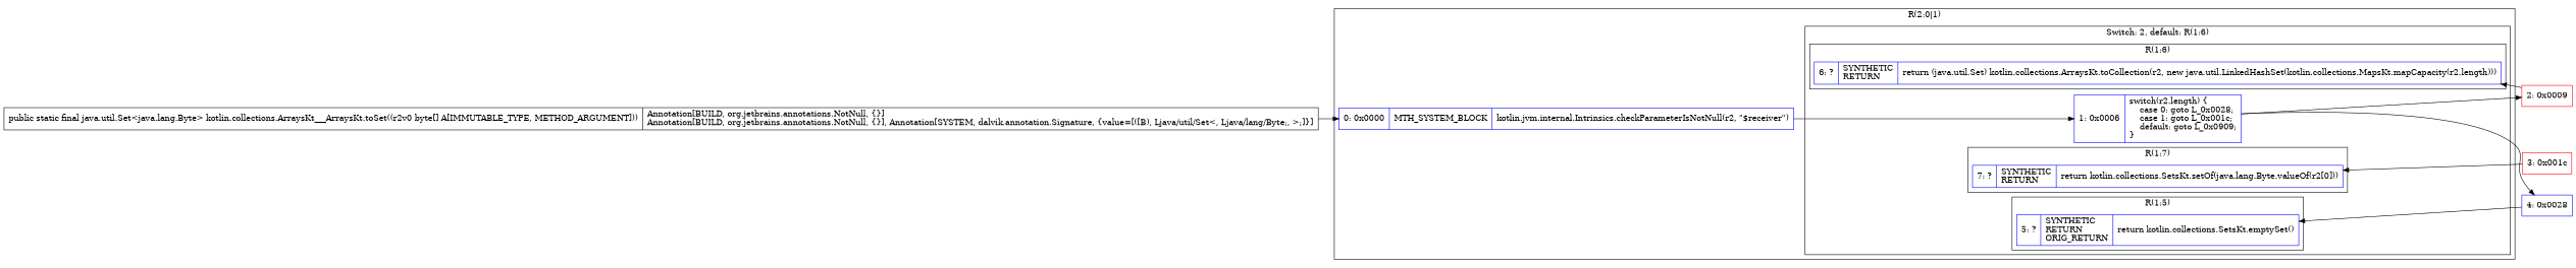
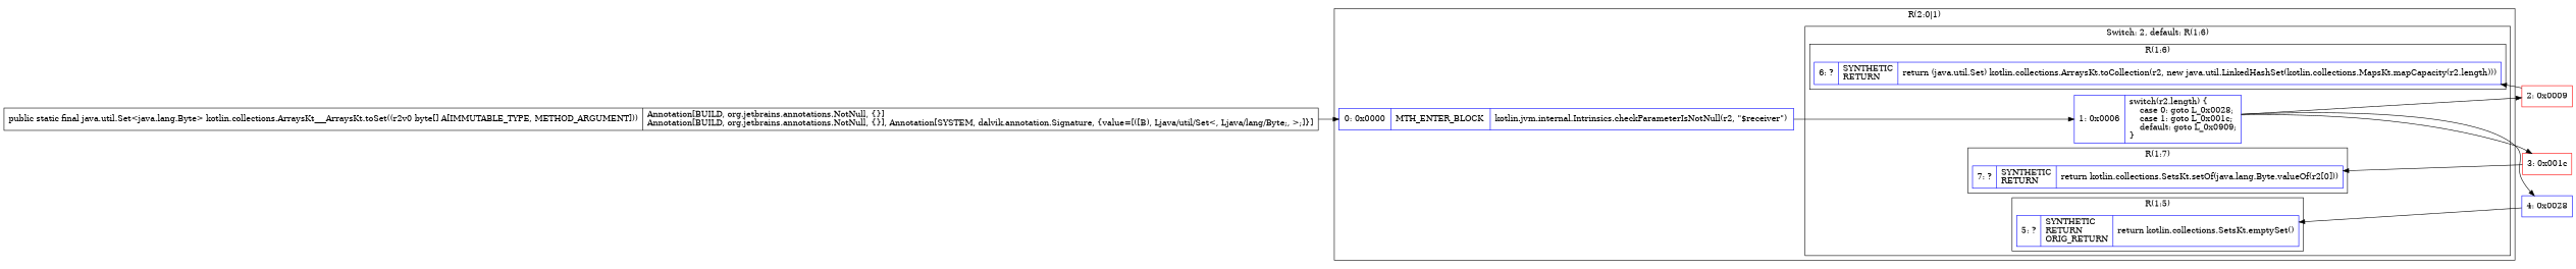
  digraph {
    rankdir=LR
    node [color=blue shape=record]
    n1 [label="{5\:\ ?|SYNTHETIC\lRETURN\lORIG_RETURN\l|return kotlin.collections.SetsKt.emptySet()\l}"]
    n2 [label="{7\:\ ?|SYNTHETIC\lRETURN\l|return kotlin.collections.SetsKt.setOf(java.lang.Byte.valueOf(r2[0]))\l}"]
    n3 [label="{6\:\ ?|SYNTHETIC\lRETURN\l|return (java.util.Set) kotlin.collections.ArraysKt.toCollection(r2, new java.util.LinkedHashSet(kotlin.collections.MapsKt.mapCapacity(r2.length)))\l}"]
    n4 [label="{1\:\ 0x0006|switch(r2.length) \{\l    case 0: goto L_0x0028;\l    case 1: goto L_0x001c;\l    default: goto L_0x0909;\l\}\l}"]
-   n5 [label="{0\:\ 0x0000|MTH_SYSTEM_BLOCK\l|kotlin.jvm.internal.Intrinsics.checkParameterIsNotNull(r2, \"$receiver\")\l}"]
+   n5 [label="{0\:\ 0x0000|MTH_ENTER_BLOCK\l|kotlin.jvm.internal.Intrinsics.checkParameterIsNotNull(r2, \"$receiver\")\l}"]
    n6 [color=red label="{2\:\ 0x0009}"]
    n7 [color=red label="{3\:\ 0x001c}"]
    n8 [label="{4\:\ 0x0028}"]
    n9 [label="{public static final java.util.Set\<java.lang.Byte\> kotlin.collections.ArraysKt___ArraysKt.toSet((r2v0 byte[] A[IMMUTABLE_TYPE, METHOD_ARGUMENT]))  | Annotation[BUILD, org.jetbrains.annotations.NotNull, \{\}]\lAnnotation[BUILD, org.jetbrains.annotations.NotNull, \{\}], Annotation[SYSTEM, dalvik.annotation.Signature, \{value=[([B), Ljava\/util\/Set\<, Ljava\/lang\/Byte;, \>;]\}]\l}" color=""]
    subgraph cluster_1 {
      label="R(2:0|1)"
      n5
      subgraph cluster_2 {
        label="Switch: 2, default: R(1:6)"
        n4
        subgraph cluster_3 {
          label="R(1:5)"
          n1
        }
        subgraph cluster_4 {
          label="R(1:7)"
          n2
        }
        subgraph cluster_5 {
          label="R(1:6)"
          n3
        }
      }
    }
    n4 -> n6
+   n4 -> n7
    n4 -> n8
    n5 -> n4
    n6 -> n3
    n7 -> n2
    n8 -> n1
    n9 -> n5
  }
